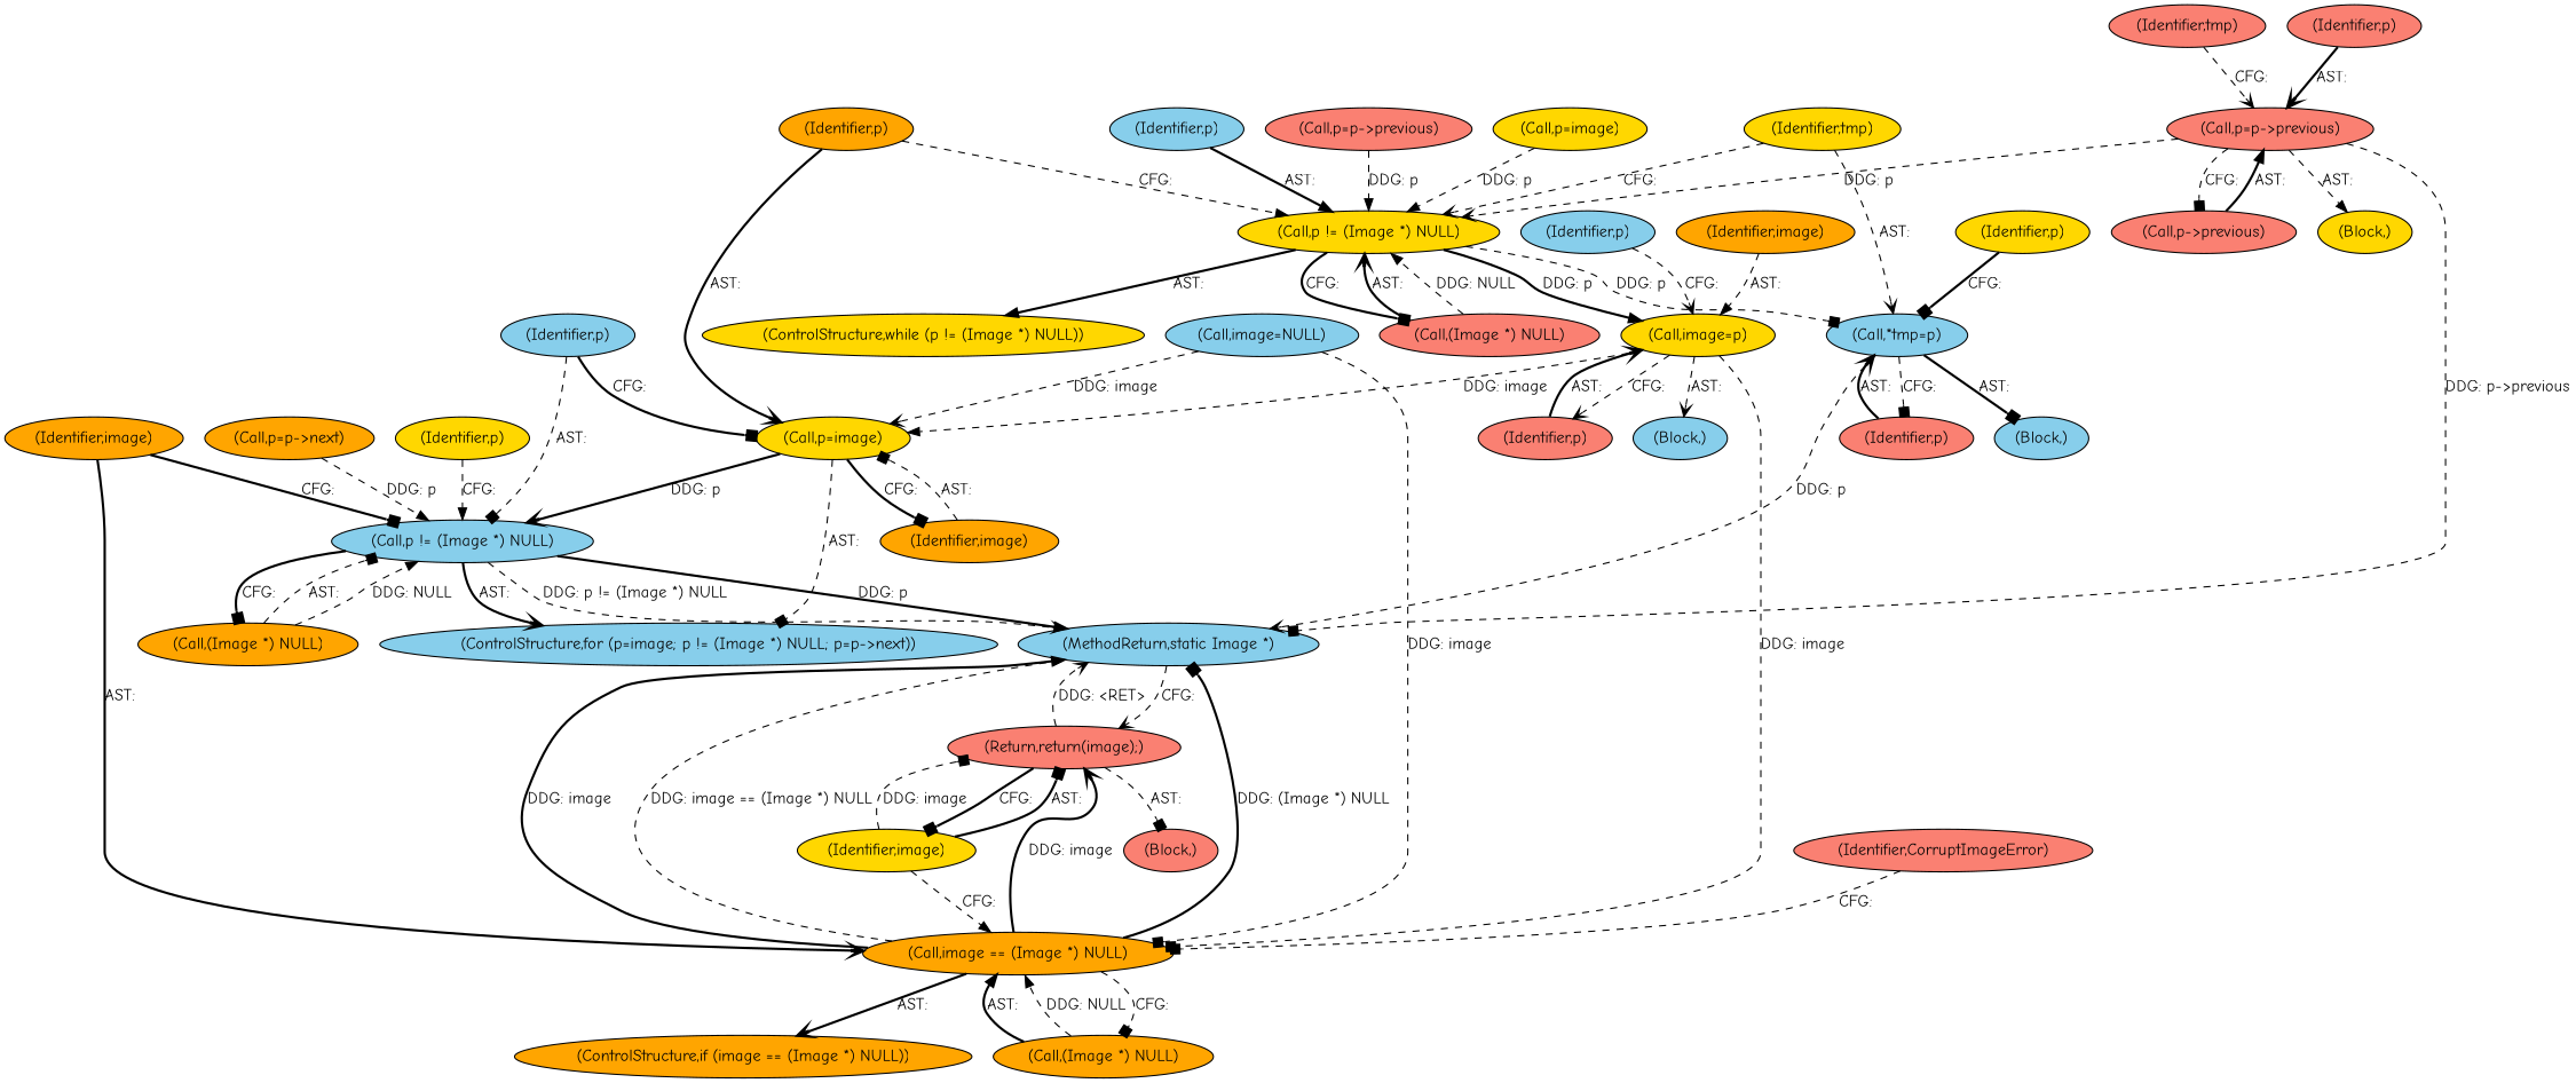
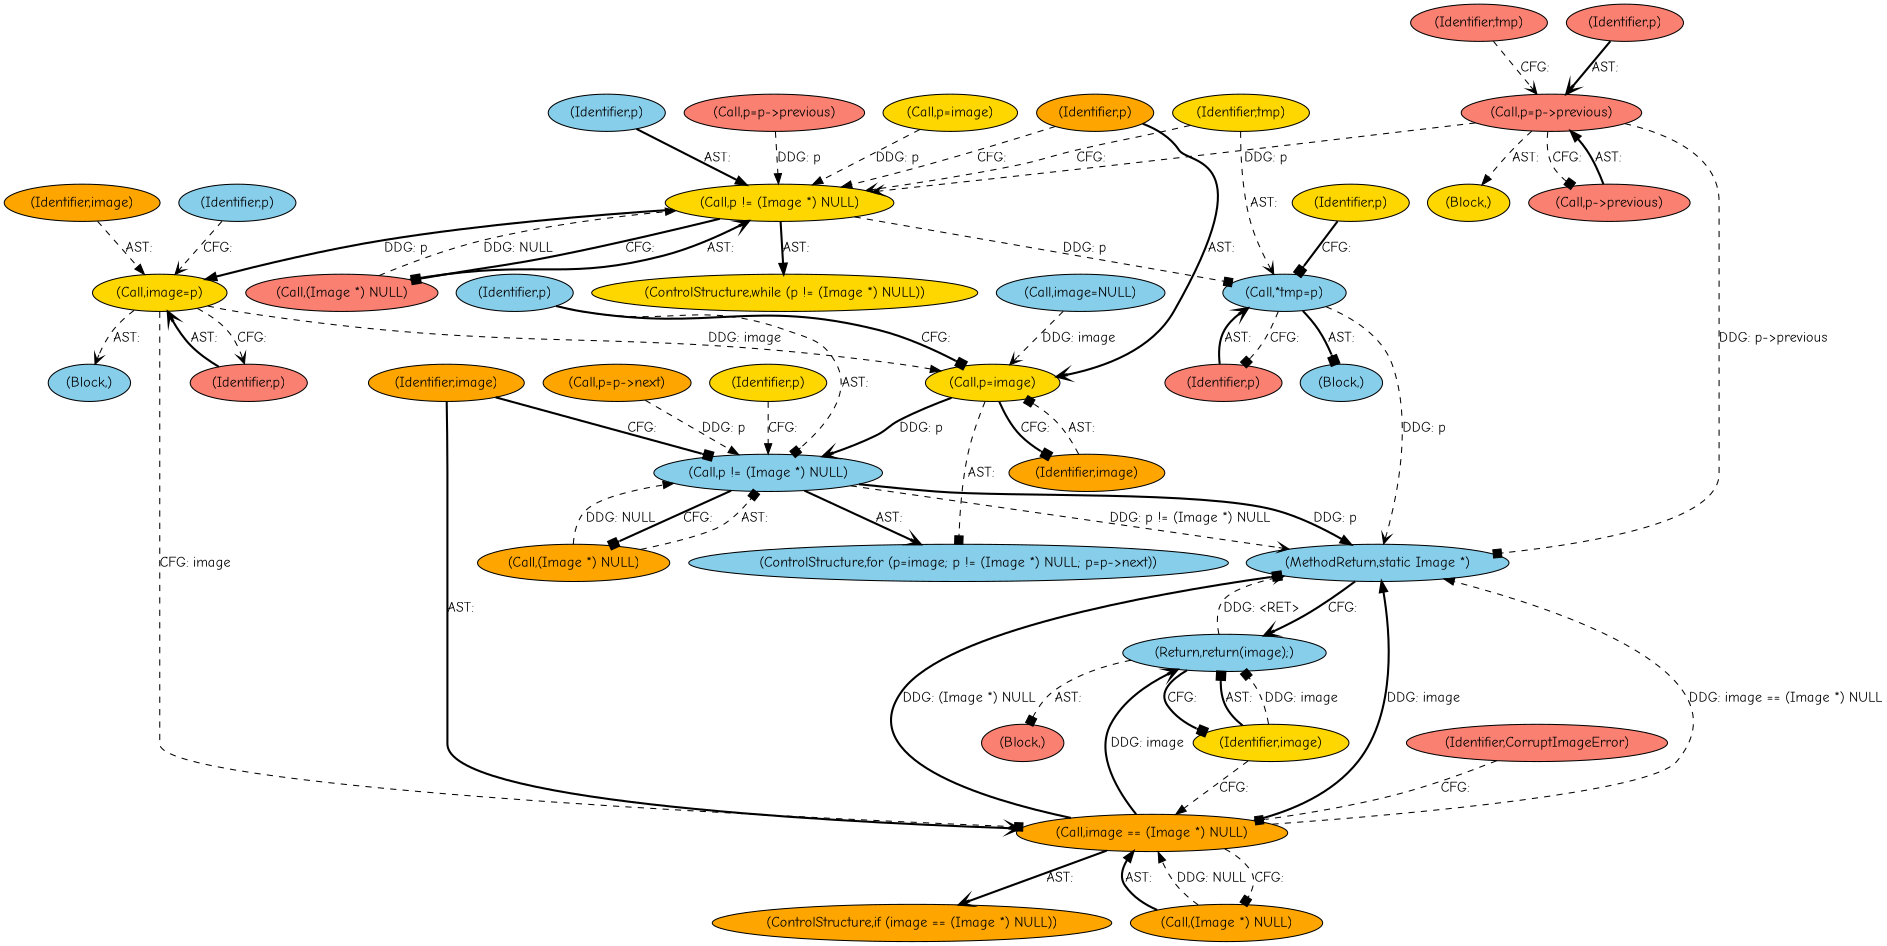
  digraph {
    fontname="Comic Neue"
    node [fillcolor=skyblue fontname="Comic Neue" style=filled]
    edge [arrowhead=box fontname="Comic Neue" style=dashed]
    n1 [fillcolor=salmon label="(Call,p=p->previous)"]
    n2 [fillcolor=gold label="(Call,p != (Image *) NULL)"]
    n3 [fillcolor=gold label="(Block,)"]
    n4 [label="(MethodReturn,static Image *)"]
    n5 [fillcolor=salmon label="(Call,p->previous)"]
    n6 [label="(Call,*tmp=p)"]
    n7 [fillcolor=gold label="(Call,image=p)"]
    n8 [fillcolor=gold label="(ControlStructure,while (p != (Image *) NULL))"]
    n9 [fillcolor=salmon label="(Call,(Image *) NULL)"]
-   n10 [fillcolor=salmon label="(Return,return(image);)"]
+   n10 [label="(Return,return(image);)"]
    n11 [fillcolor=salmon label="(Identifier,p)"]
    n12 [label="(Block,)"]
    n13 [fillcolor=gold label="(Call,p=image)"]
    n14 [fillcolor=orange label="(Call,image == (Image *) NULL)"]
    n15 [fillcolor=salmon label="(Identifier,p)"]
    n16 [label="(Block,)"]
    n17 [label="(Call,p != (Image *) NULL)"]
    n18 [label="(ControlStructure,for (p=image; p != (Image *) NULL; p=p->next))"]
    n19 [fillcolor=orange label="(Identifier,image)"]
    n20 [fillcolor=orange label="(ControlStructure,if (image == (Image *) NULL))"]
    n21 [fillcolor=orange label="(Call,(Image *) NULL)"]
    n22 [fillcolor=orange label="(Call,(Image *) NULL)"]
    n23 [fillcolor=gold label="(Identifier,image)"]
    n24 [fillcolor=salmon label="(Block,)"]
    n25 [label="(Identifier,p)"]
    n26 [fillcolor=orange label="(Identifier,image)"]
    n27 [fillcolor=gold label="(Identifier,p)"]
    n28 [fillcolor=salmon label="(Identifier,tmp)"]
    n29 [fillcolor=salmon label="(Identifier,p)"]
    n30 [fillcolor=orange label="(Identifier,image)"]
    n31 [fillcolor=gold label="(Identifier,tmp)"]
    n32 [label="(Identifier,p)"]
    n33 [fillcolor=gold label="(Identifier,p)"]
    n34 [fillcolor=salmon label="(Call,p=p->previous)"]
    n35 [label="(Identifier,p)"]
    n36 [label="(Call,image=NULL)"]
    n37 [fillcolor=salmon label="(Identifier,CorruptImageError)"]
    n38 [fillcolor=orange label="(Call,p=p->next)"]
    n39 [fillcolor=gold label="(Call,p=image)"]
    n40 [fillcolor=orange label="(Identifier,p)"]
    n1 -> n2 [arrowhead=vee label="DDG: p"]
    n1 -> n3 [arrowhead=normal label="AST: "]
    n1 -> n4 [label="DDG: p->previous"]
    n1 -> n5 [label="CFG: "]
    n2 -> n6 [label="DDG: p"]
    n2 -> n7 [arrowhead=normal label="DDG: p" style=bold]
    n2 -> n8 [arrowhead=normal label="AST: " style=bold]
    n2 -> n9 [label="CFG: " style=bold]
-   n4 -> n10 [arrowhead=vee label="CFG: "]
+   n4 -> n10 [arrowhead=vee label="CFG: " style=bold]
    n5 -> n1 [arrowhead=normal label="AST: " style=bold]
    n6 -> n4 [arrowhead=vee label="DDG: p"]
    n6 -> n11 [label="CFG: "]
    n6 -> n12 [label="AST: " style=bold]
    n7 -> n13 [arrowhead=normal label="DDG: image"]
-   n7 -> n14 [label="DDG: image"]
+   n7 -> n14 [label="CFG: image"]
    n7 -> n15 [arrowhead=vee label="CFG: "]
    n7 -> n16 [arrowhead=vee label="AST: "]
    n9 -> n2 [arrowhead=vee label="AST: " style=bold]
    n9 -> n2 [arrowhead=normal label="DDG: NULL"]
    n10 -> n4 [arrowhead=vee label="DDG: <RET>"]
    n10 -> n23 [label="CFG: " style=bold]
    n10 -> n24 [label="AST: "]
    n11 -> n6 [arrowhead=vee label="AST: " style=bold]
    n13 -> n17 [arrowhead=vee label="DDG: p" style=bold]
    n13 -> n18 [label="AST: "]
    n13 -> n19 [label="CFG: " style=bold]
    n14 -> n4 [arrowhead=normal label="DDG: image" style=bold]
    n14 -> n4 [arrowhead=normal label="DDG: image == (Image *) NULL"]
    n14 -> n4 [label="DDG: (Image *) NULL" style=bold]
    n14 -> n10 [arrowhead=vee label="DDG: image" style=bold]
    n14 -> n20 [arrowhead=vee label="AST: " style=bold]
    n14 -> n21 [label="CFG: "]
    n15 -> n7 [arrowhead=vee label="AST: " style=bold]
    n17 -> n4 [arrowhead=vee label="DDG: p != (Image *) NULL"]
    n17 -> n4 [arrowhead=normal label="DDG: p" style=bold]
    n17 -> n18 [arrowhead=vee label="AST: " style=bold]
    n17 -> n22 [label="CFG: " style=bold]
    n19 -> n13 [label="AST: "]
    n21 -> n14 [arrowhead=normal label="AST: " style=bold]
    n21 -> n14 [arrowhead=normal label="DDG: NULL"]
    n22 -> n17 [label="AST: "]
    n22 -> n17 [arrowhead=normal label="DDG: NULL"]
    n23 -> n10 [label="AST: " style=bold]
    n23 -> n10 [label="DDG: image"]
    n23 -> n14 [arrowhead=normal label="CFG: "]
    n25 -> n7 [arrowhead=vee label="CFG: "]
    n26 -> n14 [arrowhead=vee label="AST: " style=bold]
    n26 -> n17 [label="CFG: " style=bold]
    n27 -> n6 [label="CFG: " style=bold]
    n28 -> n1 [arrowhead=vee label="CFG: "]
    n29 -> n1 [arrowhead=vee label="AST: " style=bold]
    n30 -> n7 [arrowhead=normal label="AST: "]
    n31 -> n2 [arrowhead=vee label="CFG: "]
    n31 -> n6 [arrowhead=vee label="AST: "]
    n32 -> n2 [arrowhead=normal label="AST: " style=bold]
    n33 -> n17 [arrowhead=normal label="CFG: "]
    n34 -> n2 [arrowhead=normal label="DDG: p"]
    n35 -> n13 [label="CFG: " style=bold]
    n35 -> n17 [label="AST: "]
    n36 -> n13 [arrowhead=vee label="DDG: image"]
-   n36 -> n14 [label="DDG: image"]
    n37 -> n14 [label="CFG: "]
    n38 -> n17 [arrowhead=normal label="DDG: p"]
    n39 -> n2 [arrowhead=normal label="DDG: p"]
    n40 -> n2 [arrowhead=normal label="CFG: "]
    n40 -> n13 [arrowhead=vee label="AST: " style=bold]
  }
